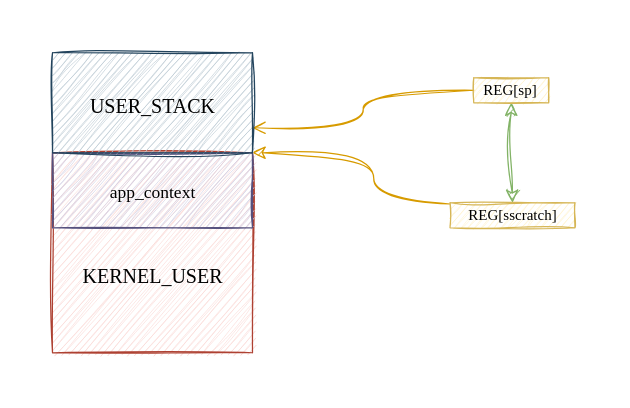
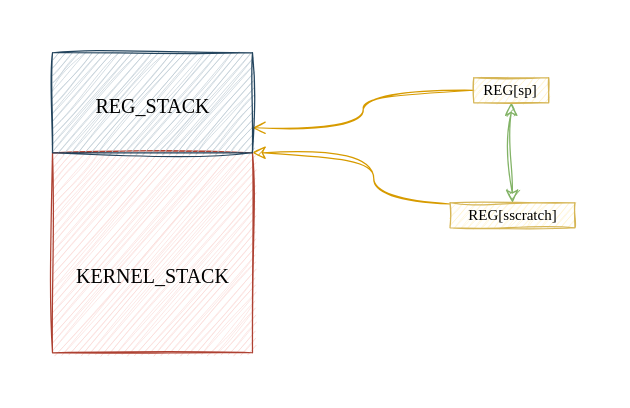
  <mxCell id="0" />
  <mxCell id="1" parent="0" />
  <mxCell id="2" style="edgeStyle=orthogonalEdgeStyle;curved=1;sketch=1;orthogonalLoop=1;jettySize=auto;html=1;exitX=0.5;exitY=1;exitDx=0;exitDy=0;entryX=0.5;entryY=0;entryDx=0;entryDy=0;strokeWidth=0.5;fontFamily=Hack Nerd Font;fontSize=8;startArrow=classic;startFill=1;endArrow=classic;endFill=1;startSize=4;endSize=4;sourcePerimeterSpacing=4;targetPerimeterSpacing=4;fillColor=#d5e8d4;strokeColor=#82b366;" edge="1" parent="1" source="4" target="6"><mxGeometry relative="1" as="geometry" /></mxCell>
  <mxCell id="3" style="edgeStyle=orthogonalEdgeStyle;curved=1;sketch=1;orthogonalLoop=1;jettySize=auto;html=1;entryX=1;entryY=0.75;entryDx=0;entryDy=0;strokeWidth=0.5;fontFamily=Hack Nerd Font;fontSize=7;startArrow=none;startFill=0;endArrow=open;endFill=1;startSize=4;endSize=4;sourcePerimeterSpacing=0;targetPerimeterSpacing=0;fillColor=#ffe6cc;strokeColor=#d79b00;" edge="1" parent="1" source="4" target="9"><mxGeometry relative="1" as="geometry" /></mxCell>
  <mxCell id="4" value="REG[sp]" style="rounded=0;whiteSpace=wrap;html=1;sketch=1;strokeColor=#d6b656;strokeWidth=0.5;fontFamily=Hack Nerd Font;fontSize=6;fillColor=#fff2cc;" vertex="1" parent="1"><mxGeometry x="189" y="30.5" width="30" height="10" as="geometry" /></mxCell>
  <mxCell id="5" style="edgeStyle=orthogonalEdgeStyle;curved=1;sketch=1;orthogonalLoop=1;jettySize=auto;html=1;entryX=1;entryY=1;entryDx=0;entryDy=0;strokeWidth=0.5;fontFamily=Hack Nerd Font;fontSize=7;startArrow=none;startFill=0;endArrow=classic;endFill=1;startSize=4;endSize=4;sourcePerimeterSpacing=0;targetPerimeterSpacing=0;fillColor=#ffe6cc;strokeColor=#d79b00;" edge="1" parent="1" source="6" target="9"><mxGeometry relative="1" as="geometry"><Array as="points"><mxPoint x="149" y="81" /><mxPoint x="149" y="60" /></Array></mxGeometry></mxCell>
  <mxCell id="6" value="REG[sscratch]" style="rounded=0;whiteSpace=wrap;html=1;sketch=1;strokeColor=#d6b656;strokeWidth=0.5;fontFamily=Hack Nerd Font;fontSize=6;fillColor=#fff2cc;" vertex="1" parent="1"><mxGeometry x="179.5" y="80.5" width="50" height="10" as="geometry" /></mxCell>
- <mxCell id="7" value="&lt;font style=&quot;font-size: 8px;&quot;&gt;&lt;br&gt;KERNEL_USER&lt;br&gt;&lt;/font&gt;" style="rounded=0;whiteSpace=wrap;html=1;fillColor=#fad9d5;strokeColor=#ae4132;sketch=1;strokeWidth=0.5;fontFamily=Hack Nerd Font;" vertex="1" parent="1"><mxGeometry x="20.5" y="60.5" width="80" height="80" as="geometry" /></mxCell>
- <mxCell id="8" value="&lt;font style=&quot;font-size: 7px;&quot;&gt;&lt;font style=&quot;font-size: 7px;&quot;&gt;app_context&lt;/font&gt;&lt;br&gt;&lt;/font&gt;" style="rounded=0;whiteSpace=wrap;html=1;sketch=1;strokeWidth=0.5;fontFamily=Hack Nerd Font;fontSize=8;fillColor=#d0cee2;strokeColor=#56517e;" vertex="1" parent="1"><mxGeometry x="20.5" y="60.5" width="80" height="30" as="geometry" /></mxCell>
- <mxCell id="9" value="&lt;font&gt;&lt;span style=&quot;font-size: 8px;&quot;&gt;USER_STACK&lt;/span&gt;&lt;/font&gt;" style="rounded=0;whiteSpace=wrap;html=1;fillColor=#bac8d3;strokeColor=#23445d;sketch=1;strokeWidth=0.5;fontFamily=Hack Nerd Font;" vertex="1" parent="1"><mxGeometry x="20.5" y="20.5" width="80" height="40" as="geometry" /></mxCell>
+ <mxCell id="7" value="&lt;font style=&quot;font-size: 8px;&quot;&gt;&lt;br&gt;KERNEL_STACK&lt;br&gt;&lt;/font&gt;" style="rounded=0;whiteSpace=wrap;html=1;fillColor=#fad9d5;strokeColor=#ae4132;sketch=1;strokeWidth=0.5;fontFamily=Hack Nerd Font;" vertex="1" parent="1"><mxGeometry x="20.5" y="60.5" width="80" height="80" as="geometry" /></mxCell>
+ <mxCell id="9" value="&lt;font&gt;&lt;span style=&quot;font-size: 8px;&quot;&gt;REG_STACK&lt;/span&gt;&lt;/font&gt;" style="rounded=0;whiteSpace=wrap;html=1;fillColor=#bac8d3;strokeColor=#23445d;sketch=1;strokeWidth=0.5;fontFamily=Hack Nerd Font;" vertex="1" parent="1"><mxGeometry x="20.5" y="20.5" width="80" height="40" as="geometry" /></mxCell>
